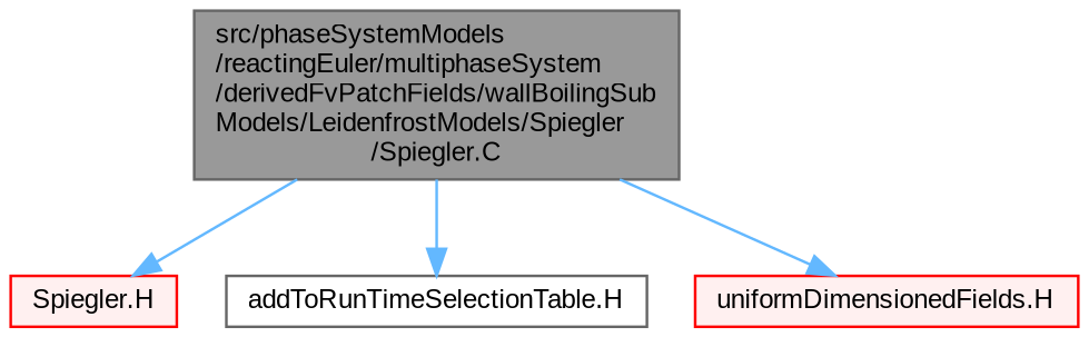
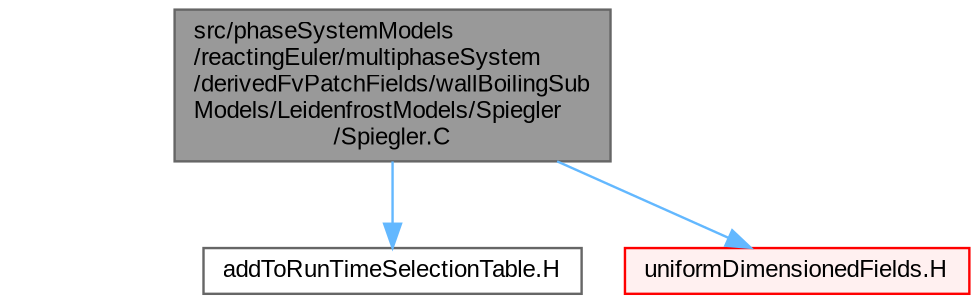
  digraph {
    fontname="Liberation Sans"
    node [color=red fillcolor="#FFF0F0" fontname="Liberation Sans" fontsize=10 shape=box style=filled]
    edge [color=steelblue1 fontname="Liberation Sans" fontsize=10 labelfontname=Helvetica labelfontsize=10 style=solid]
    n1 [color=gray40 fillcolor=grey60 fontcolor=black height=0.2 label="src/phaseSystemModels\l/reactingEuler/multiphaseSystem\l/derivedFvPatchFields/wallBoilingSub\lModels/LeidenfrostModels/Spiegler\l/Spiegler.C" width=0.4]
-   n2 [height=0.2 label="Spiegler.H" width=0.4]
    n3 [color=grey40 fillcolor=white height=0.2 label="addToRunTimeSelectionTable.H" width=0.4]
    n4 [height=0.2 label="uniformDimensionedFields.H" width=0.4]
-   n1 -> n2
    n1 -> n3
    n1 -> n4
  }
